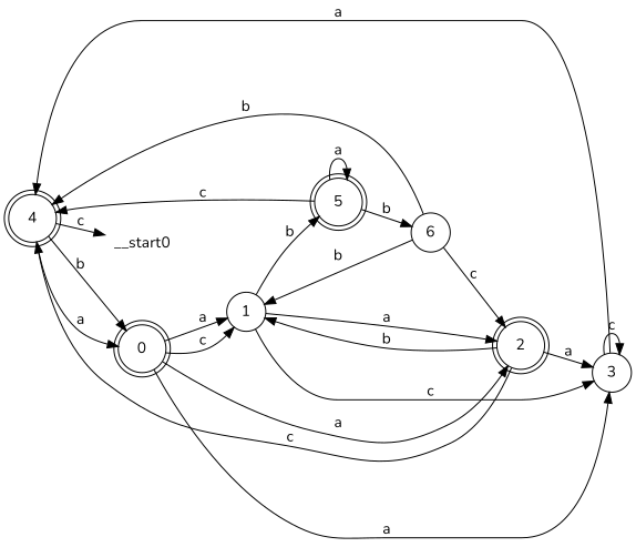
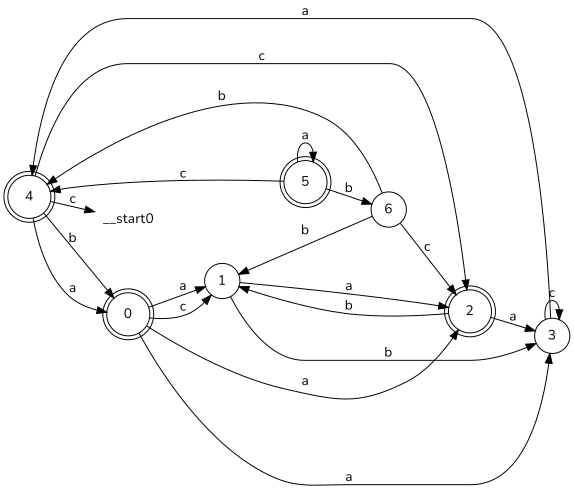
  digraph {
    fontname=Nunito
    rankdir=LR
    node [fontname=Nunito shape=doublecircle color=black fillcolor=white style="rounded,filled"]
    edge [fontname=Nunito]
    __start0 [shape=none color="" fillcolor="" style=""]
    n2 [label=0]
    n3 [label=1 shape=circle style=filled]
    n4 [label=3 shape=circle style=filled]
    n5 [label=2]
    n6 [label=5]
    n7 [label=4]
    n8 [label=6 shape=circle style=filled]
    n2 -> n3 [label=a]
    n2 -> n3 [label=c]
    n2 -> n4 [label=a]
    n2 -> n5 [label=a]
-   n3 -> n4 [label=c]
+   n3 -> n4 [label=b]
    n3 -> n5 [label=a]
-   n3 -> n6 [label=b]
    n4 -> n4 [label=c]
    n4 -> n7 [label=a]
    n5 -> n3 [label=b]
    n5 -> n4 [label=a]
-   n5 -> n7 [label=c]
+   n7 -> n5 [label=c]
    n6 -> n6 [label=a]
    n6 -> n7 [label=c]
    n6 -> n8 [label=b]
    n7 -> __start0 [label=c]
    n7 -> n2 [label=a]
    n7 -> n2 [label=b]
    n8 -> n3 [label=b]
    n8 -> n5 [label=c]
    n8 -> n7 [label=b]
  }
